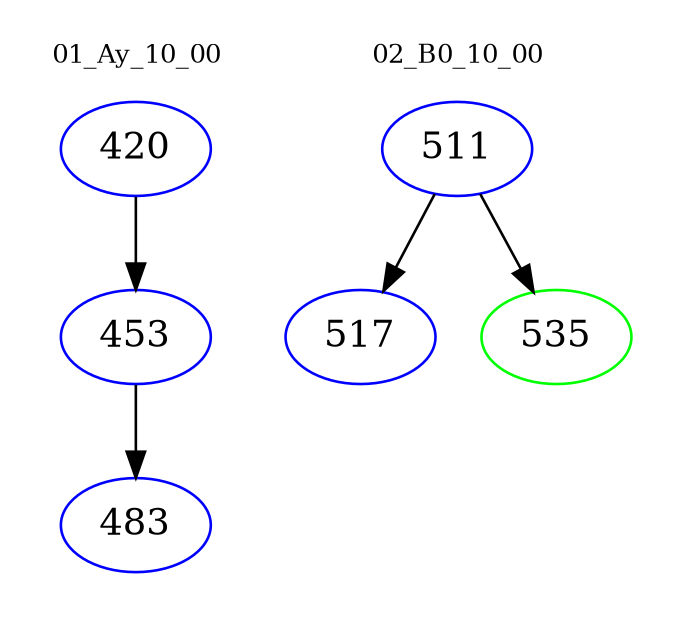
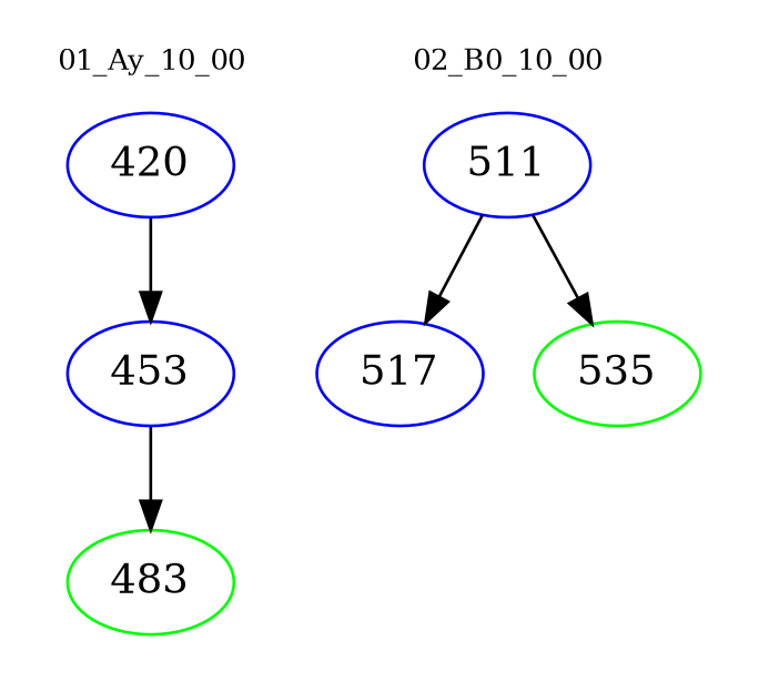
  digraph {
    fontname="DejaVu Serif"
    node [color=blue fontname="DejaVu Serif"]
    edge [color=black fontname="DejaVu Serif"]
    n1 [label=420]
    n2 [label=453]
-   n3 [label=483]
+   n3 [color=green label=483]
    n4 [label=517]
    n5 [label=511]
    n6 [color=green label=535]
    subgraph cluster_1 {
      color=white
      fontsize=10
      label="01_Ay_10_00"
      n1
      n2
      n3
    }
    subgraph cluster_2 {
      color=white
      fontsize=10
      label="02_B0_10_00"
      n4
      n5
      n6
    }
    n1 -> n2
    n2 -> n3
    n5 -> n4
    n5 -> n6
  }
